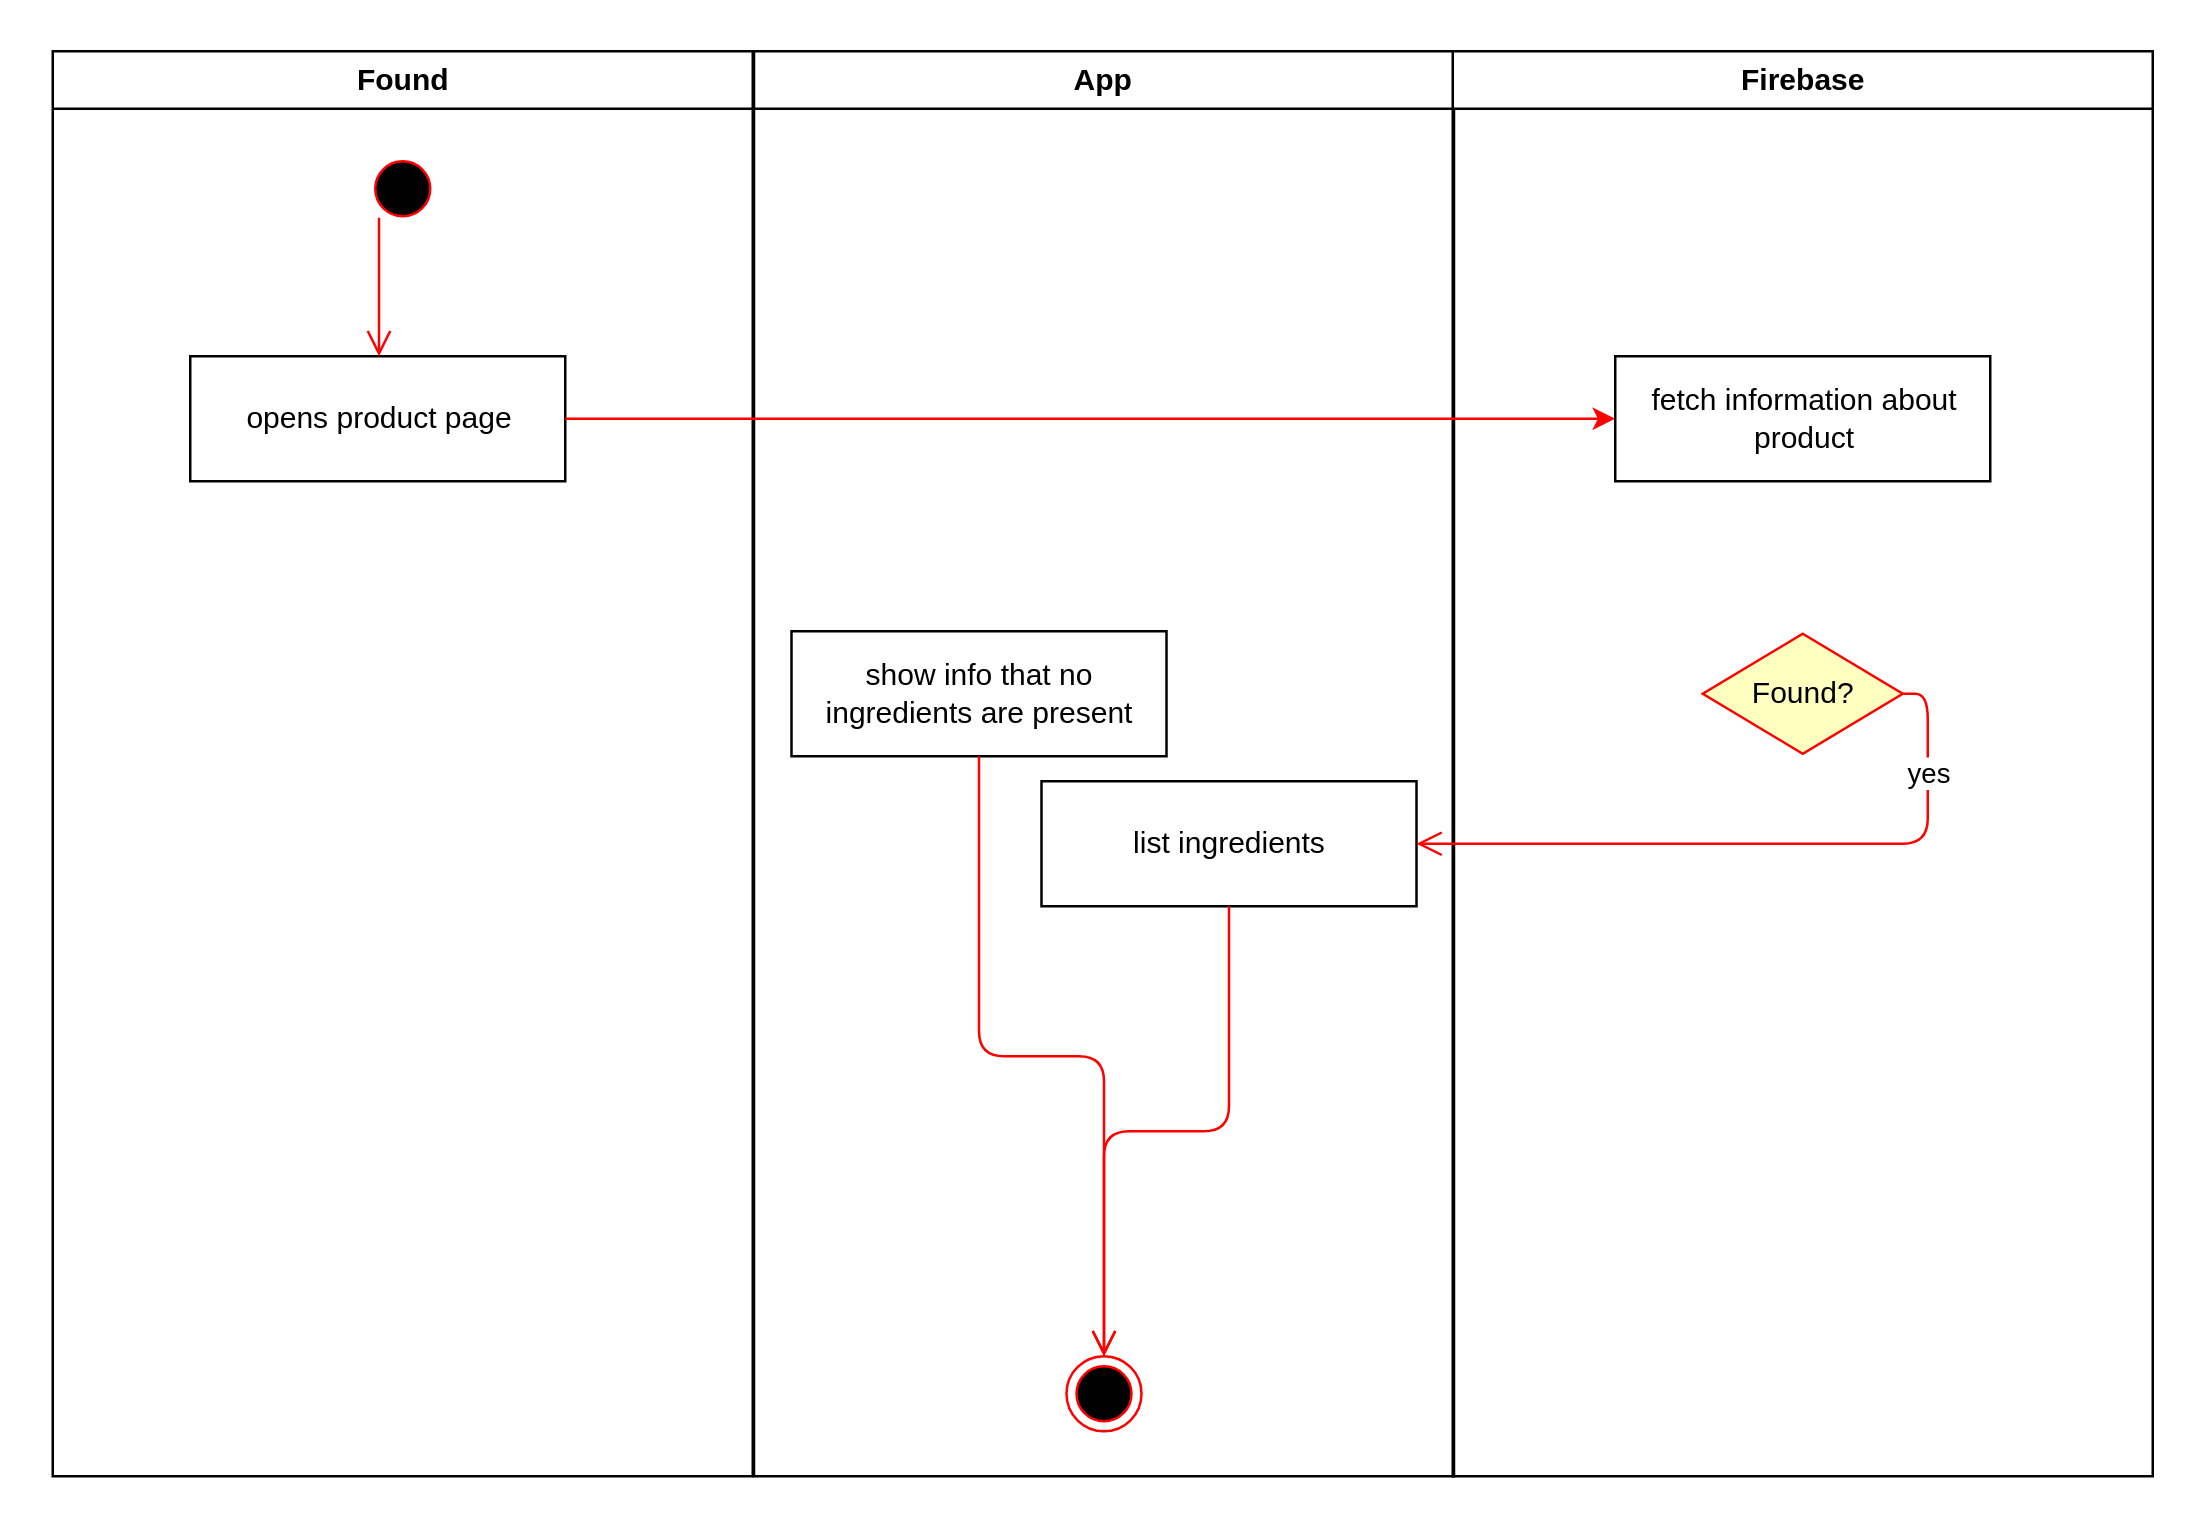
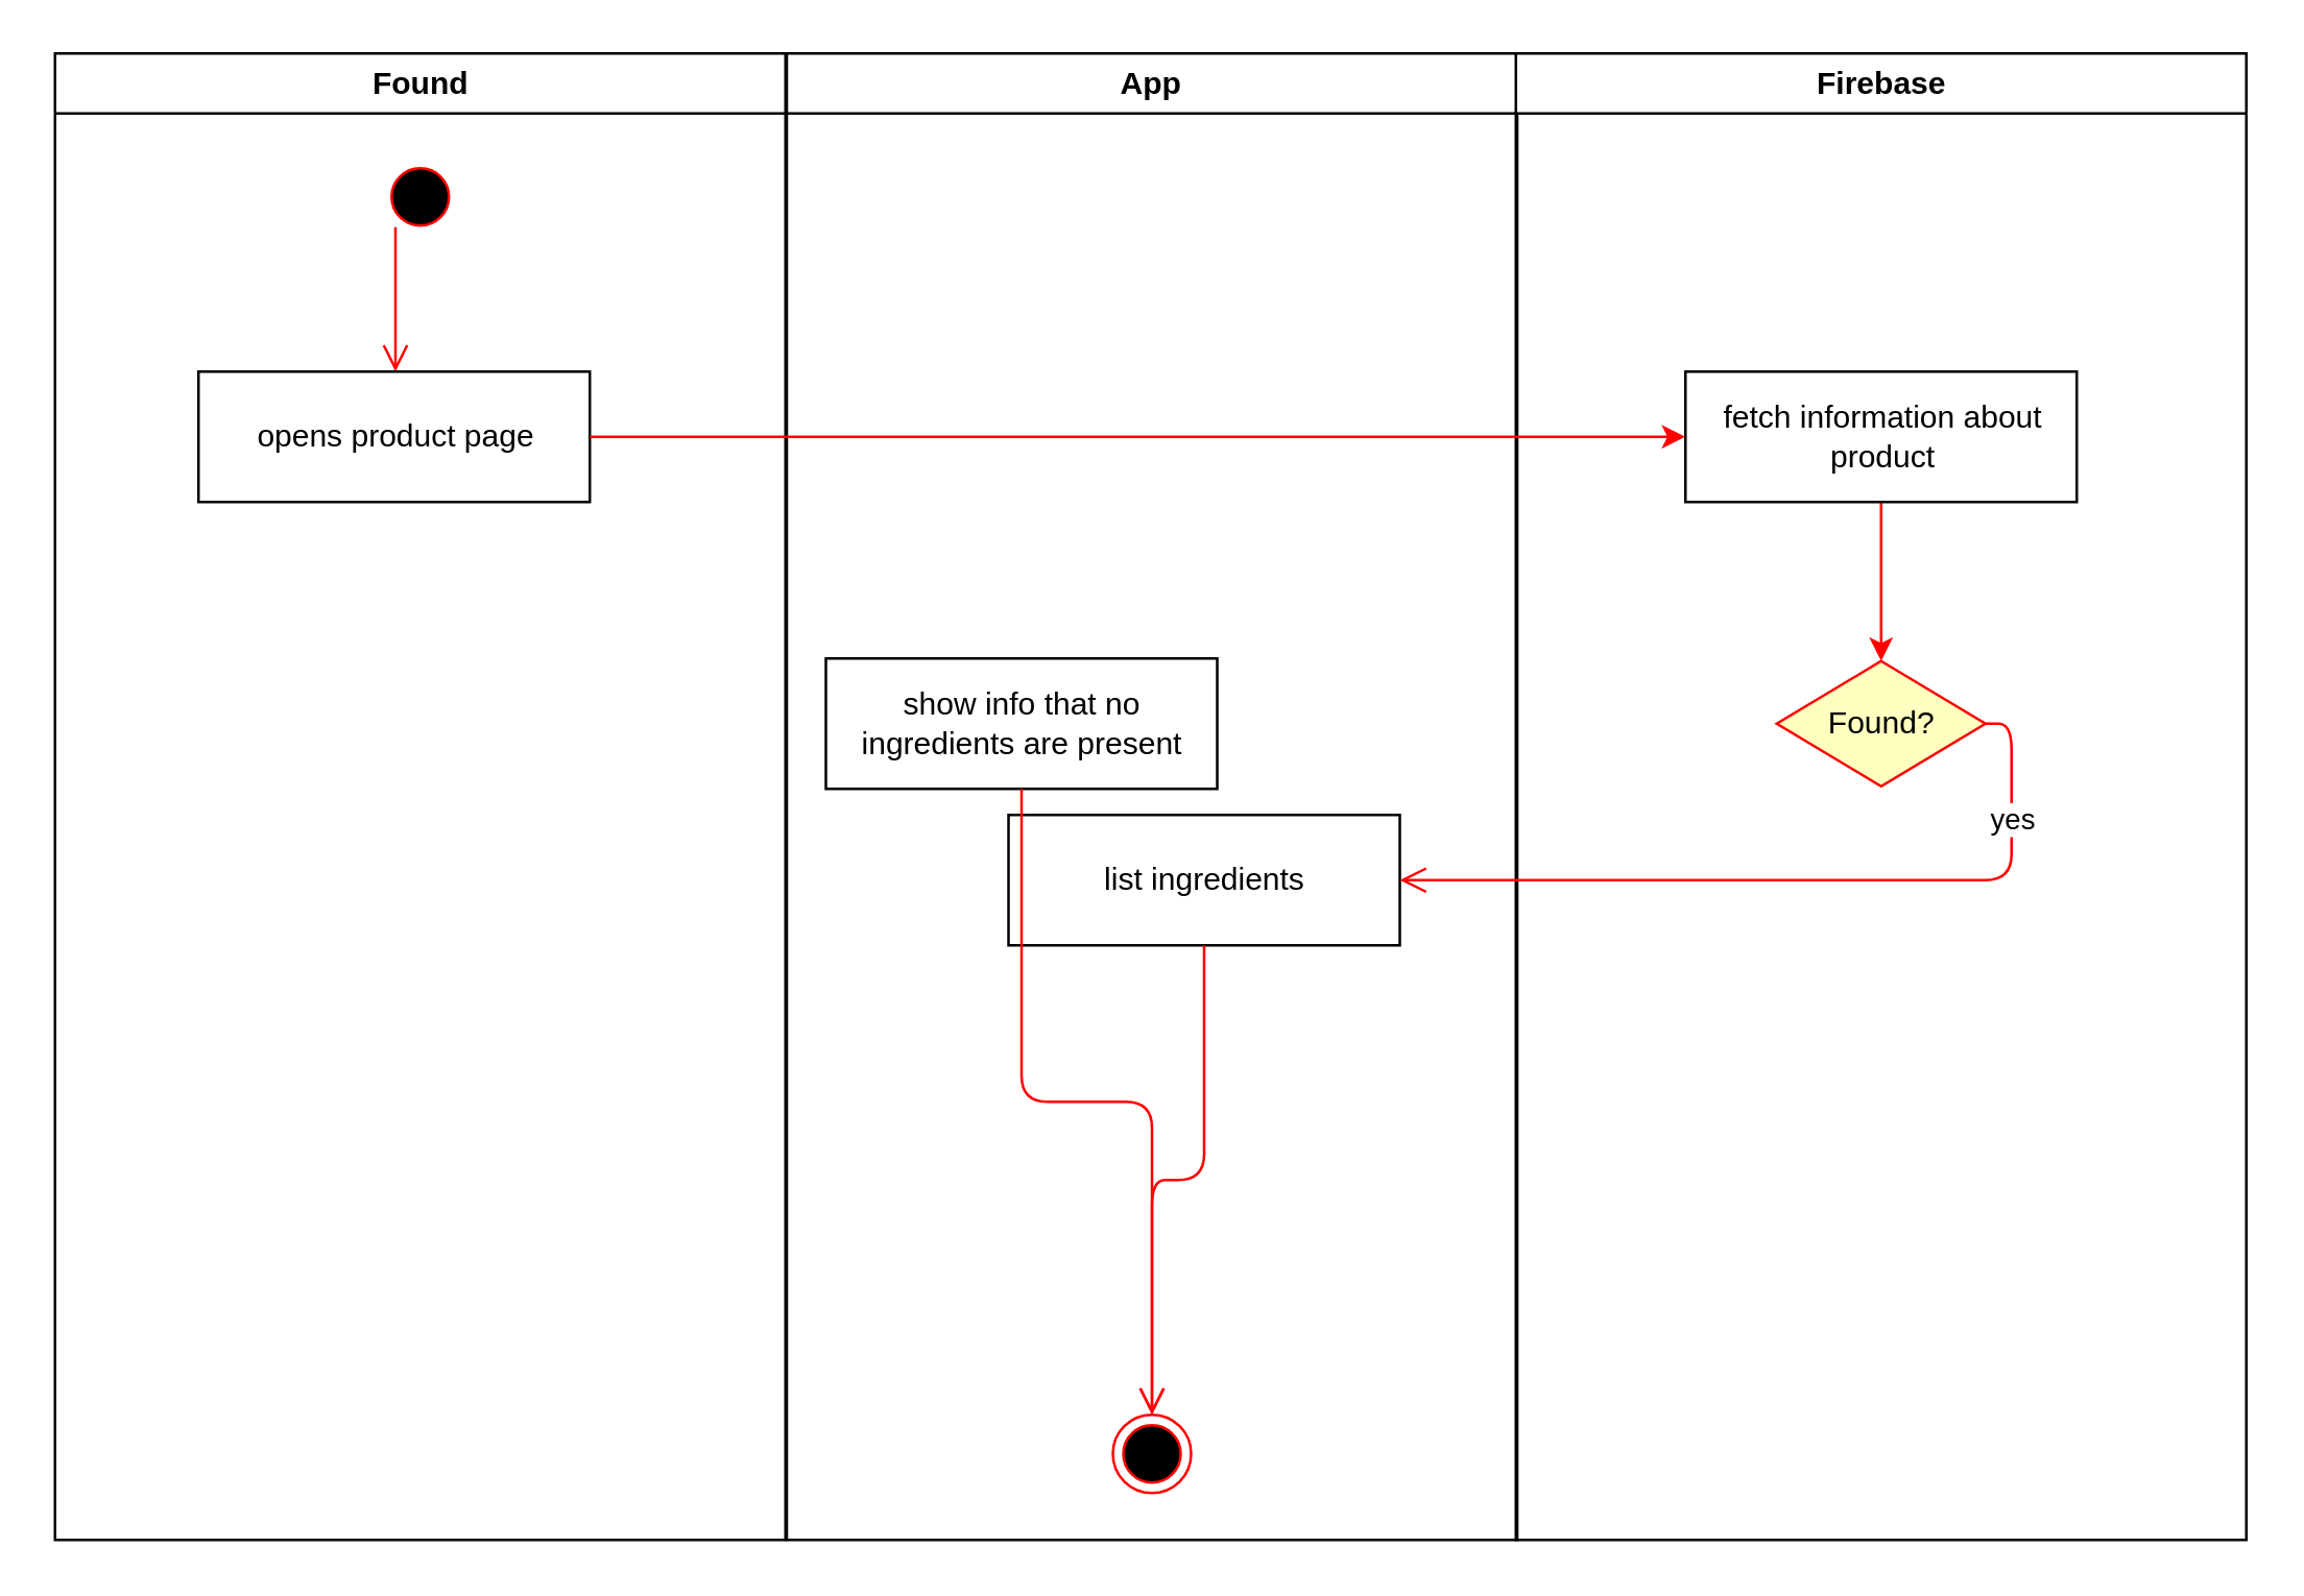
  <mxCell id="0" />
  <mxCell id="1" parent="0" />
  <mxCell id="2" value="Found" style="swimlane;whiteSpace=wrap;movable=0;" parent="1" vertex="1"><mxGeometry x="20.5" y="20" width="280" height="570" as="geometry" /></mxCell>
  <mxCell id="3" value="" style="ellipse;shape=startState;fillColor=#000000;strokeColor=#ff0000;" parent="2" vertex="1"><mxGeometry x="125" y="40" width="30" height="30" as="geometry" /></mxCell>
  <mxCell id="4" value="opens product page" style="html=1;" parent="2" vertex="1"><mxGeometry x="55" y="122" width="150" height="50" as="geometry" /></mxCell>
  <mxCell id="5" value="" style="edgeStyle=elbowEdgeStyle;elbow=horizontal;verticalAlign=bottom;endArrow=open;endSize=8;strokeColor=#FF0000;endFill=1;rounded=0;entryX=0.5;entryY=0;entryDx=0;entryDy=0;" parent="2" source="3" target="4" edge="1"><mxGeometry x="100" y="40" as="geometry"><mxPoint x="115.5" y="110" as="targetPoint" /></mxGeometry></mxCell>
  <mxCell id="6" value="App" style="swimlane;whiteSpace=wrap;movable=0;" parent="1" vertex="1"><mxGeometry x="301" y="20" width="280" height="570" as="geometry" /></mxCell>
  <mxCell id="7" value="show info that no&lt;br&gt;ingredients are present" style="html=1;" parent="6" vertex="1"><mxGeometry x="15" y="232" width="150" height="50" as="geometry" /></mxCell>
- <mxCell id="8" value="list ingredients" style="html=1;" parent="6" vertex="1"><mxGeometry x="115" y="292" width="150" height="50" as="geometry" /></mxCell>
+ <mxCell id="8" value="list ingredients" style="html=1;" parent="6" vertex="1"><mxGeometry x="85" y="292" width="150" height="50" as="geometry" /></mxCell>
  <mxCell id="9" value="" style="ellipse;shape=endState;fillColor=#000000;strokeColor=#ff0000" parent="6" vertex="1"><mxGeometry x="125" y="522" width="30" height="30" as="geometry" /></mxCell>
  <mxCell id="10" value="" style="edgeStyle=orthogonalEdgeStyle;html=1;align=left;verticalAlign=bottom;endArrow=open;endSize=8;strokeColor=#ff0000;exitX=0.5;exitY=1;exitDx=0;exitDy=0;entryX=0.5;entryY=0;entryDx=0;entryDy=0;" parent="6" source="8" target="9" edge="1"><mxGeometry x="-1" relative="1" as="geometry"><mxPoint x="125.02" y="502.0" as="targetPoint" /><mxPoint x="370.02" y="412.0" as="sourcePoint" /></mxGeometry></mxCell>
  <mxCell id="11" value="" style="edgeStyle=orthogonalEdgeStyle;html=1;align=left;verticalAlign=bottom;endArrow=open;endSize=8;strokeColor=#ff0000;exitX=0.5;exitY=1;exitDx=0;exitDy=0;entryX=0.5;entryY=0;entryDx=0;entryDy=0;" parent="6" source="7" target="9" edge="1"><mxGeometry x="-1" relative="1" as="geometry"><mxPoint x="150" y="532" as="targetPoint" /><mxPoint x="149.5" y="382.0" as="sourcePoint" /></mxGeometry></mxCell>
  <mxCell id="12" value="Firebase" style="swimlane;whiteSpace=wrap;movable=0;" parent="1" vertex="1"><mxGeometry x="580.5" y="20" width="280" height="570" as="geometry" /></mxCell>
+ <mxCell id="13" style="edgeStyle=orthogonalEdgeStyle;rounded=0;orthogonalLoop=1;jettySize=auto;html=1;exitX=0.5;exitY=1;exitDx=0;exitDy=0;strokeColor=#FF0000;entryX=0.5;entryY=0;entryDx=0;entryDy=0;" parent="12" source="14" target="15" edge="1"><mxGeometry relative="1" as="geometry"><mxPoint x="165.5" y="222" as="targetPoint" /></mxGeometry></mxCell>
  <mxCell id="14" value="fetch information about&lt;br&gt;product" style="html=1;" parent="12" vertex="1"><mxGeometry x="65" y="122" width="150" height="50" as="geometry" /></mxCell>
  <mxCell id="15" value="&lt;font color=&quot;#000000&quot;&gt;Found?&lt;/font&gt;" style="rhombus;whiteSpace=wrap;html=1;fillColor=#ffffc0;strokeColor=#ff0000;" parent="12" vertex="1"><mxGeometry x="100" y="233" width="80" height="48" as="geometry" /></mxCell>
  <mxCell id="16" value="" style="edgeStyle=orthogonalEdgeStyle;html=1;align=left;verticalAlign=bottom;endArrow=open;endSize=8;strokeColor=#ff0000;exitX=1;exitY=0.5;exitDx=0;exitDy=0;entryX=1;entryY=0.5;entryDx=0;entryDy=0;" parent="1" source="15" target="8" edge="1"><mxGeometry x="-1" relative="1" as="geometry"><mxPoint x="816" y="262" as="targetPoint" /><mxPoint x="767.75" y="282" as="sourcePoint" /></mxGeometry></mxCell>
  <mxCell id="17" value="yes" style="edgeLabel;html=1;align=center;verticalAlign=middle;resizable=0;points=[];" parent="16" connectable="0" vertex="1"><mxGeometry x="-0.699" relative="1" as="geometry"><mxPoint as="offset" /></mxGeometry></mxCell>
  <mxCell id="18" style="edgeStyle=orthogonalEdgeStyle;rounded=0;orthogonalLoop=1;jettySize=auto;html=1;exitX=1;exitY=0.5;exitDx=0;exitDy=0;strokeColor=#FF0000;" parent="1" source="4" target="14" edge="1"><mxGeometry relative="1" as="geometry"><Array as="points"><mxPoint x="386" y="167" /><mxPoint x="386" y="167" /></Array></mxGeometry></mxCell>
